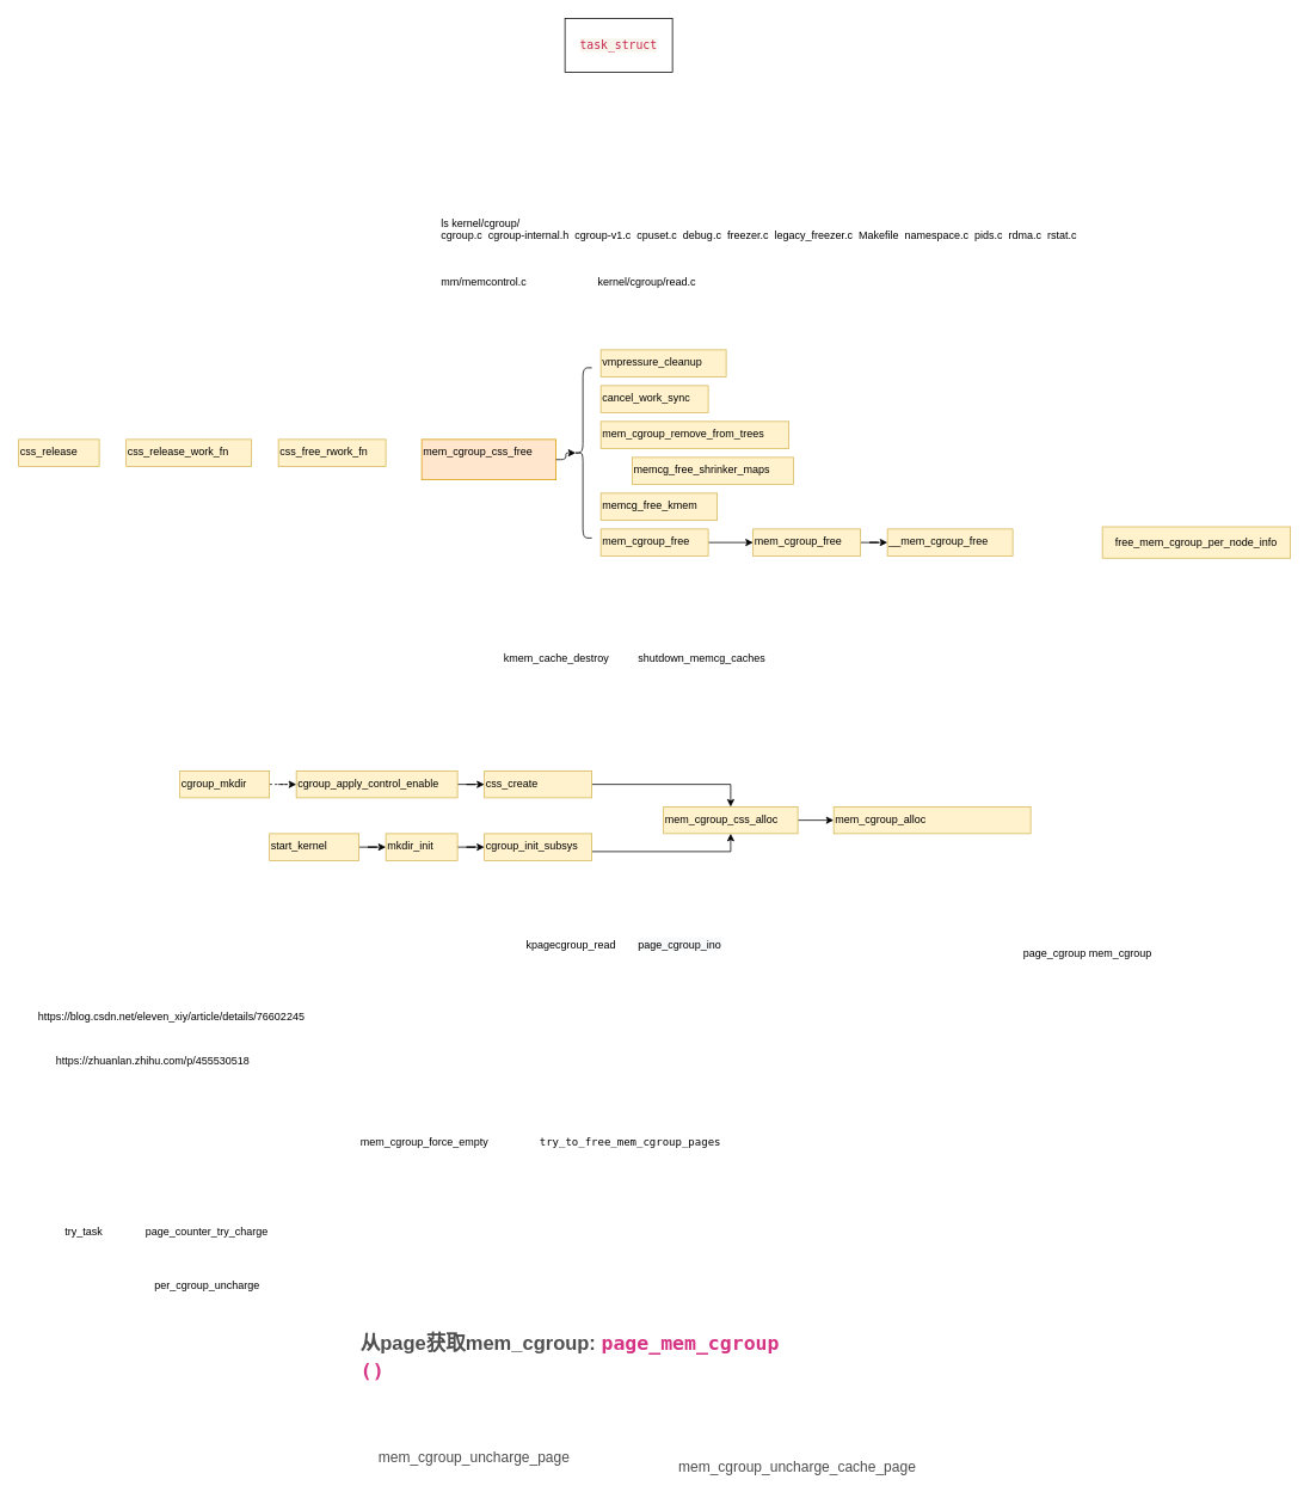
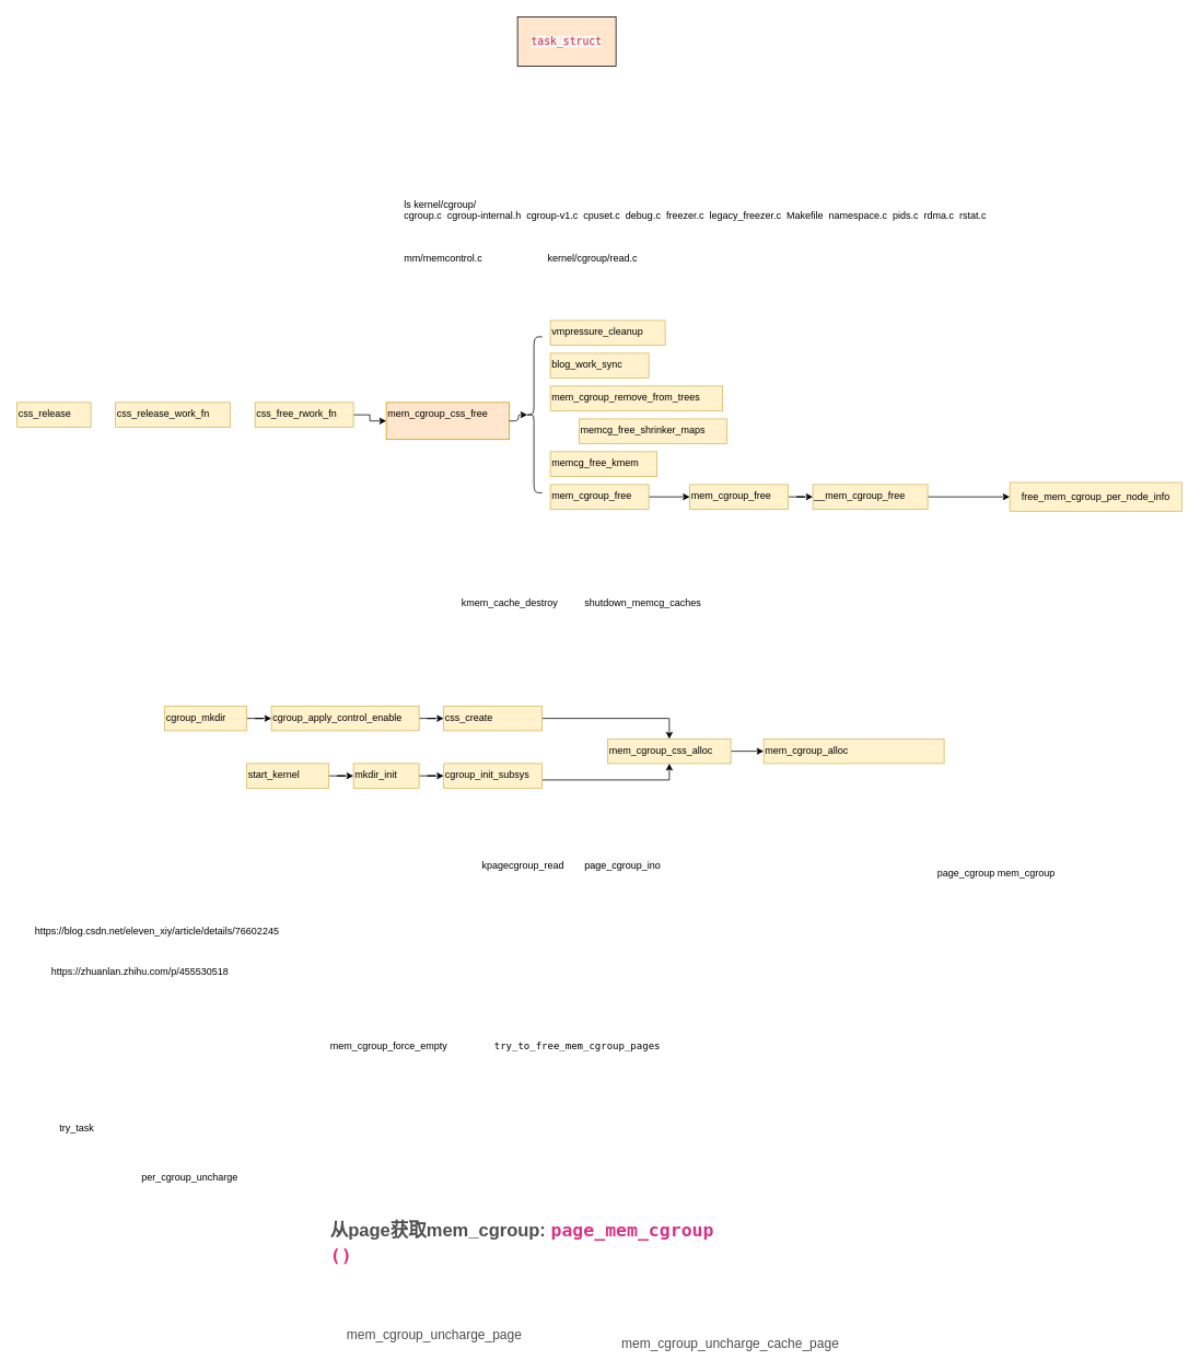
  <mxCell id="0" />
  <mxCell id="1" parent="0" />
- <mxCell id="2" value="&lt;span style=&quot;color: rgb(199 , 37 , 78) ; font-family: &amp;#34;consolas&amp;#34; , &amp;#34;monaco&amp;#34; , &amp;#34;menlo&amp;#34; , monospace ; font-size: 13px ; background-color: rgb(248 , 245 , 236)&quot;&gt;task_struct&lt;/span&gt;" style="rounded=0;whiteSpace=wrap;html=1;" parent="1" vertex="1"><mxGeometry x="630" y="20" width="120" height="60" as="geometry" /></mxCell>
+ <mxCell id="2" value="&lt;span style=&quot;color: rgb(199 , 37 , 78) ; font-family: &amp;#34;consolas&amp;#34; , &amp;#34;monaco&amp;#34; , &amp;#34;menlo&amp;#34; , monospace ; font-size: 13px ; background-color: rgb(248 , 245 , 236)&quot;&gt;task_struct&lt;/span&gt;" style="rounded=0;whiteSpace=wrap;html=1;fillColor=#ffe6cc;" parent="1" vertex="1"><mxGeometry x="630" y="20" width="120" height="60" as="geometry" /></mxCell>
  <mxCell id="3" value="mem_cgroup_css_free" style="text;whiteSpace=wrap;html=1;fillColor=#ffe6cc;strokeColor=#d79b00;" parent="1" vertex="1"><mxGeometry x="470" y="490" width="150" height="45" as="geometry" /></mxCell>
  <mxCell id="4" value="vmpressure_cleanup" style="text;whiteSpace=wrap;html=1;fillColor=#fff2cc;strokeColor=#d6b656;" parent="1" vertex="1"><mxGeometry x="670" y="390" width="140" height="30" as="geometry" /></mxCell>
- <mxCell id="5" value="cancel_work_sync" style="text;whiteSpace=wrap;html=1;fillColor=#fff2cc;strokeColor=#d6b656;" parent="1" vertex="1"><mxGeometry x="670" y="430" width="120" height="30" as="geometry" /></mxCell>
+ <mxCell id="5" value="blog_work_sync" style="text;whiteSpace=wrap;html=1;fillColor=#fff2cc;strokeColor=#d6b656;" parent="1" vertex="1"><mxGeometry x="670" y="430" width="120" height="30" as="geometry" /></mxCell>
  <mxCell id="6" value="mem_cgroup_remove_from_trees" style="text;whiteSpace=wrap;html=1;fillColor=#fff2cc;strokeColor=#d6b656;" parent="1" vertex="1"><mxGeometry x="670" y="470" width="210" height="30" as="geometry" /></mxCell>
  <mxCell id="7" value="memcg_free_shrinker_maps" style="text;whiteSpace=wrap;html=1;fillColor=#fff2cc;strokeColor=#d6b656;" parent="1" vertex="1"><mxGeometry x="705" y="510" width="180" height="30" as="geometry" /></mxCell>
  <mxCell id="8" value="memcg_free_kmem" style="text;whiteSpace=wrap;html=1;fillColor=#fff2cc;strokeColor=#d6b656;" parent="1" vertex="1"><mxGeometry x="670" y="550" width="130" height="30" as="geometry" /></mxCell>
  <mxCell id="9" value="" style="edgeStyle=orthogonalEdgeStyle;rounded=0;orthogonalLoop=1;jettySize=auto;html=1;" parent="1" source="10" target="39" edge="1"><mxGeometry relative="1" as="geometry" /></mxCell>
  <mxCell id="10" value="mem_cgroup_free" style="text;whiteSpace=wrap;html=1;fillColor=#fff2cc;strokeColor=#d6b656;" parent="1" vertex="1"><mxGeometry x="670" y="590" width="120" height="30" as="geometry" /></mxCell>
  <mxCell id="11" value="" style="shape=curlyBracket;whiteSpace=wrap;html=1;rounded=1;" parent="1" vertex="1"><mxGeometry x="640" y="410" width="20" height="190" as="geometry" /></mxCell>
  <mxCell id="12" value="" style="edgeStyle=elbowEdgeStyle;elbow=horizontal;endArrow=classic;html=1;entryX=0.1;entryY=0.5;entryDx=0;entryDy=0;entryPerimeter=0;" parent="1" source="3" target="11" edge="1"><mxGeometry width="50" height="50" relative="1" as="geometry"><mxPoint x="530" y="650" as="sourcePoint" /><mxPoint x="580" y="600" as="targetPoint" /></mxGeometry></mxCell>
  <mxCell id="13" value="mm/memcontrol.c" style="text;whiteSpace=wrap;html=1;" parent="1" vertex="1"><mxGeometry x="490" y="300" width="120" height="30" as="geometry" /></mxCell>
  <mxCell id="14" value="kernel/cgroup/read.c" style="text;whiteSpace=wrap;html=1;" parent="1" vertex="1"><mxGeometry x="665" y="300" width="150" height="30" as="geometry" /></mxCell>
  <mxCell id="15" value="ls kernel/cgroup/&lt;br&gt;cgroup.c&amp;nbsp; cgroup-internal.h&amp;nbsp; cgroup-v1.c&amp;nbsp; cpuset.c&amp;nbsp; debug.c&amp;nbsp; freezer.c&amp;nbsp; legacy_freezer.c&amp;nbsp; Makefile&amp;nbsp; namespace.c&amp;nbsp; pids.c&amp;nbsp; rdma.c&amp;nbsp; rstat.c" style="text;whiteSpace=wrap;html=1;" parent="1" vertex="1"><mxGeometry x="490" y="235" width="820" height="60" as="geometry" /></mxCell>
  <mxCell id="16" value="" style="edgeStyle=orthogonalEdgeStyle;rounded=0;orthogonalLoop=1;jettySize=auto;html=1;" parent="1" source="17" target="35" edge="1"><mxGeometry relative="1" as="geometry" /></mxCell>
  <mxCell id="17" value="mem_cgroup_css_alloc" style="text;whiteSpace=wrap;html=1;fillColor=#fff2cc;strokeColor=#d6b656;" parent="1" vertex="1"><mxGeometry x="740" y="900" width="150" height="30" as="geometry" /></mxCell>
  <mxCell id="18" value="" style="edgeStyle=orthogonalEdgeStyle;rounded=0;orthogonalLoop=1;jettySize=auto;html=1;" parent="1" source="19" target="17" edge="1"><mxGeometry relative="1" as="geometry" /></mxCell>
  <mxCell id="19" value="css_create" style="text;whiteSpace=wrap;html=1;fillColor=#fff2cc;strokeColor=#d6b656;" parent="1" vertex="1"><mxGeometry x="540" y="860" width="120" height="30" as="geometry" /></mxCell>
  <mxCell id="20" value="" style="edgeStyle=orthogonalEdgeStyle;rounded=0;orthogonalLoop=1;jettySize=auto;html=1;entryX=0.5;entryY=1;entryDx=0;entryDy=0;" parent="1" source="21" target="17" edge="1"><mxGeometry relative="1" as="geometry"><Array as="points"><mxPoint x="815" y="950" /></Array></mxGeometry></mxCell>
  <mxCell id="21" value="cgroup_init_subsys" style="text;whiteSpace=wrap;html=1;fillColor=#fff2cc;strokeColor=#d6b656;" parent="1" vertex="1"><mxGeometry x="540" y="930" width="120" height="30" as="geometry" /></mxCell>
  <mxCell id="22" value="" style="edgeStyle=orthogonalEdgeStyle;rounded=0;orthogonalLoop=1;jettySize=auto;html=1;" parent="1" source="23" target="19" edge="1"><mxGeometry relative="1" as="geometry" /></mxCell>
  <mxCell id="23" value="cgroup_apply_control_enable" style="text;whiteSpace=wrap;html=1;fillColor=#fff2cc;strokeColor=#d6b656;" parent="1" vertex="1"><mxGeometry x="330" y="860" width="180" height="30" as="geometry" /></mxCell>
  <mxCell id="24" value="" style="edgeStyle=orthogonalEdgeStyle;rounded=0;orthogonalLoop=1;jettySize=auto;html=1;" parent="1" source="25" target="21" edge="1"><mxGeometry relative="1" as="geometry" /></mxCell>
  <mxCell id="25" value="mkdir_init" style="text;whiteSpace=wrap;html=1;fillColor=#fff2cc;strokeColor=#d6b656;" parent="1" vertex="1"><mxGeometry x="430" y="930" width="80" height="30" as="geometry" /></mxCell>
- <mxCell id="26" value="" style="edgeStyle=orthogonalEdgeStyle;rounded=0;orthogonalLoop=1;jettySize=auto;html=1;dashed=1;" parent="1" source="27" target="23" edge="1"><mxGeometry relative="1" as="geometry" /></mxCell>
+ <mxCell id="26" value="" style="edgeStyle=orthogonalEdgeStyle;rounded=0;orthogonalLoop=1;jettySize=auto;html=1;" parent="1" source="27" target="23" edge="1"><mxGeometry relative="1" as="geometry" /></mxCell>
  <mxCell id="27" value="cgroup_mkdir" style="text;whiteSpace=wrap;html=1;fillColor=#fff2cc;strokeColor=#d6b656;" parent="1" vertex="1"><mxGeometry x="200" y="860" width="100" height="30" as="geometry" /></mxCell>
+ <mxCell id="28" value="" style="edgeStyle=orthogonalEdgeStyle;rounded=0;orthogonalLoop=1;jettySize=auto;html=1;" parent="1" source="29" target="3" edge="1"><mxGeometry relative="1" as="geometry" /></mxCell>
  <mxCell id="29" value="css_free_rwork_fn" style="text;whiteSpace=wrap;html=1;fillColor=#fff2cc;strokeColor=#d6b656;" parent="1" vertex="1"><mxGeometry x="310" y="490" width="120" height="30" as="geometry" /></mxCell>
  <mxCell id="30" value="css_release_work_fn" style="text;whiteSpace=wrap;html=1;fillColor=#fff2cc;strokeColor=#d6b656;" parent="1" vertex="1"><mxGeometry x="140" y="490" width="140" height="30" as="geometry" /></mxCell>
  <mxCell id="31" value="css_release" style="text;whiteSpace=wrap;html=1;fillColor=#fff2cc;strokeColor=#d6b656;" parent="1" vertex="1"><mxGeometry x="20" y="490" width="90" height="30" as="geometry" /></mxCell>
  <mxCell id="32" value="" style="edgeStyle=orthogonalEdgeStyle;rounded=0;orthogonalLoop=1;jettySize=auto;html=1;" parent="1" source="33" target="25" edge="1"><mxGeometry relative="1" as="geometry" /></mxCell>
  <mxCell id="33" value="start_kernel" style="text;whiteSpace=wrap;html=1;fillColor=#fff2cc;strokeColor=#d6b656;" parent="1" vertex="1"><mxGeometry x="300" y="930" width="100" height="30" as="geometry" /></mxCell>
  <mxCell id="34" value="https://blog.csdn.net/eleven_xiy/article/details/76602245" style="text;whiteSpace=wrap;html=1;" parent="1" vertex="1"><mxGeometry x="40" y="1120" width="320" height="30" as="geometry" /></mxCell>
  <mxCell id="35" value="mem_cgroup_alloc" style="text;whiteSpace=wrap;html=1;fillColor=#fff2cc;strokeColor=#d6b656;" parent="1" vertex="1"><mxGeometry x="930" y="900" width="220" height="30" as="geometry" /></mxCell>
+ <mxCell id="36" value="" style="edgeStyle=orthogonalEdgeStyle;rounded=0;orthogonalLoop=1;jettySize=auto;html=1;" parent="1" source="37" target="43" edge="1"><mxGeometry relative="1" as="geometry" /></mxCell>
  <mxCell id="37" value="__mem_cgroup_free" style="text;whiteSpace=wrap;html=1;fillColor=#fff2cc;strokeColor=#d6b656;" parent="1" vertex="1"><mxGeometry x="990" y="590" width="140" height="30" as="geometry" /></mxCell>
  <mxCell id="38" value="" style="edgeStyle=orthogonalEdgeStyle;rounded=0;orthogonalLoop=1;jettySize=auto;html=1;" parent="1" source="39" target="37" edge="1"><mxGeometry relative="1" as="geometry" /></mxCell>
  <mxCell id="39" value="mem_cgroup_free" style="text;whiteSpace=wrap;html=1;fillColor=#fff2cc;strokeColor=#d6b656;" parent="1" vertex="1"><mxGeometry x="840" y="590" width="120" height="30" as="geometry" /></mxCell>
  <mxCell id="40" value="shutdown_memcg_caches" style="text;whiteSpace=wrap;html=1;" parent="1" vertex="1"><mxGeometry x="710" y="720" width="170" height="30" as="geometry" /></mxCell>
  <mxCell id="41" value="kmem_cache_destroy" style="text;whiteSpace=wrap;html=1;" parent="1" vertex="1"><mxGeometry x="560" y="720" width="140" height="30" as="geometry" /></mxCell>
  <mxCell id="42" value="https://zhuanlan.zhihu.com/p/455530518" style="text;whiteSpace=wrap;html=1;" parent="1" vertex="1"><mxGeometry x="60" y="1170" width="240" height="30" as="geometry" /></mxCell>
  <mxCell id="43" value="free_mem_cgroup_per_node_info" style="whiteSpace=wrap;html=1;align=center;verticalAlign=middle;strokeColor=#d6b656;fillColor=#fff2cc;" parent="1" vertex="1"><mxGeometry x="1230" y="587.5" width="210" height="35" as="geometry" /></mxCell>
  <mxCell id="44" value="page_cgroup mem_cgroup&lt;br&gt;" style="text;whiteSpace=wrap;html=1;" parent="1" vertex="1"><mxGeometry x="1140" y="1050" width="170" height="40" as="geometry" /></mxCell>
  <mxCell id="45" value="kpagecgroup_read" style="text;whiteSpace=wrap;html=1;" parent="1" vertex="1"><mxGeometry x="585" y="1040" width="130" height="30" as="geometry" /></mxCell>
  <mxCell id="46" value="&lt;span style=&quot;color: rgb(0, 0, 0); font-family: helvetica; font-size: 12px; font-style: normal; font-weight: 400; letter-spacing: normal; text-align: left; text-indent: 0px; text-transform: none; word-spacing: 0px; background-color: rgb(248, 249, 250); display: inline; float: none;&quot;&gt;page_cgroup_ino&lt;/span&gt;" style="text;whiteSpace=wrap;html=1;" parent="1" vertex="1"><mxGeometry x="710" y="1040" width="120" height="30" as="geometry" /></mxCell>
- <mxCell id="47" value="page_counter_try_charge" style="text;whiteSpace=wrap;html=1;" parent="1" vertex="1"><mxGeometry x="160" y="1360" width="160" height="30" as="geometry" /></mxCell>
  <mxCell id="48" value="try_task" style="text;whiteSpace=wrap;html=1;" parent="1" vertex="1"><mxGeometry x="70" y="1360" width="80" height="30" as="geometry" /></mxCell>
  <mxCell id="49" value="per_cgroup_uncharge" style="text;whiteSpace=wrap;html=1;" parent="1" vertex="1"><mxGeometry x="170" y="1420" width="150" height="30" as="geometry" /></mxCell>
  <mxCell id="50" value="&lt;h3 id=&quot;从page获取mem_cgroup-page_mem_cgroup&quot; style=&quot;box-sizing: border-box; margin: 8px 0px 16px; font-weight: 700; line-height: 30px; font-size: 22px; overflow-wrap: break-word; color: rgb(79, 79, 79); word-break: break-all; font-style: normal; letter-spacing: normal; text-indent: 0px; text-transform: none; word-spacing: 0px; background-color: rgb(255, 255, 255);&quot;&gt;从page获取mem_cgroup:&lt;span&gt;&amp;nbsp;&lt;/span&gt;&lt;code style=&quot;box-sizing: border-box ; font-family: monospace , monospace ; font-size: 1em ; direction: ltr ; unicode-bidi: bidi-override ; color: rgb(214 , 51 , 132) ; overflow-wrap: break-word ; border-radius: 4px&quot;&gt;page_mem_cgroup()&lt;/code&gt;&lt;/h3&gt;" style="text;whiteSpace=wrap;html=1;" parent="1" vertex="1"><mxGeometry x="400" y="1470" width="490" height="70" as="geometry" /></mxCell>
  <mxCell id="51" value="&lt;span style=&quot;color: rgb(77, 77, 77); font-size: 16px; font-style: normal; font-weight: 400; letter-spacing: normal; text-indent: 0px; text-transform: none; word-spacing: 0px; background-color: rgb(255, 255, 255); display: inline; float: none;&quot;&gt;mem_cgroup_uncharge_page&lt;/span&gt;" style="text;whiteSpace=wrap;html=1;" parent="1" vertex="1"><mxGeometry x="420" y="1610" width="240" height="30" as="geometry" /></mxCell>
  <mxCell id="52" value="&lt;span style=&quot;color: rgb(77, 77, 77); font-size: 16px; font-style: normal; font-weight: 400; letter-spacing: normal; text-indent: 0px; text-transform: none; word-spacing: 0px; background-color: rgb(255, 255, 255); display: inline; float: none;&quot;&gt;mem_cgroup_uncharge_cache_page&lt;/span&gt;" style="text;whiteSpace=wrap;html=1;" parent="1" vertex="1"><mxGeometry x="755" y="1620" width="290" height="30" as="geometry" /></mxCell>
  <mxCell id="53" value="&lt;code&gt;try_to_free_mem_cgroup_pages&lt;/code&gt;" style="text;whiteSpace=wrap;html=1;" parent="1" vertex="1"><mxGeometry x="600" y="1260" width="190" height="30" as="geometry" /></mxCell>
  <mxCell id="54" value="mem_cgroup_force_empty" style="text;whiteSpace=wrap;html=1;" parent="1" vertex="1"><mxGeometry x="400" y="1260" width="170" height="30" as="geometry" /></mxCell>
